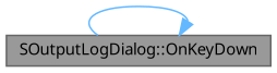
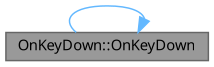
  digraph {
    rankdir=LR
    fontname="Noto Sans"
-   n1 [color=gray40 fillcolor=grey60 fontcolor=black fontname="Noto Sans" fontsize=10 height=0.2 label="SOutputLogDialog::OnKeyDown" shape=box style=filled width=0.4]
+   n1 [color=gray40 fillcolor=grey60 fontcolor=black fontname="Noto Sans" fontsize=10 height=0.2 label="OnKeyDown::OnKeyDown" shape=box style=filled width=0.4]
    n1 -> n1 [color=steelblue1 fontname="Noto Sans" fontsize=10 labelfontname=Helvetica labelfontsize=10 style=solid]
  }
